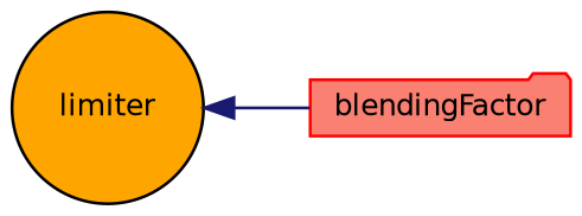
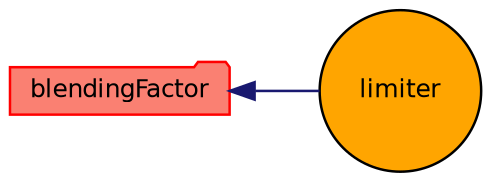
  digraph {
    rankdir=LR
    node [fontname=Helvetica fontsize=10 style=filled]
    n1 [color=black fillcolor=orange fontcolor=black height=0.2 label=limiter shape=circle width=0.4]
    n2 [color=red height=0.2 label=blendingFactor shape=folder width=0.4 fillcolor=salmon]
-   n1 -> n2 [color=midnightblue dir=back fontname=Helvetica fontsize=10 labelfontname=Helvetica labelfontsize=10 style=solid]
+   n2 -> n1 [color=midnightblue dir=back fontname=Helvetica fontsize=10 labelfontname=Helvetica labelfontsize=10 style=solid]
  }
